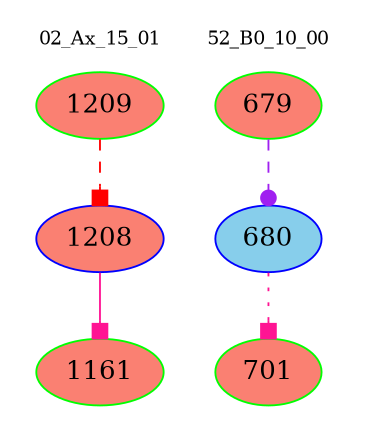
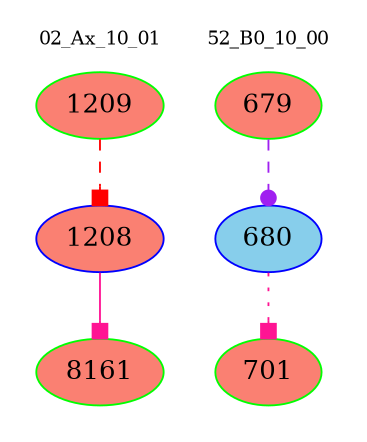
  digraph {
    node [color=green fillcolor=salmon style=filled]
    edge [arrowhead=box color=deeppink style=dashed]
    n1 [label=1209]
    n2 [color=blue label=1208]
-   n3 [label=1161]
+   n3 [label=8161]
    n4 [label=679]
    n5 [color=blue fillcolor=skyblue label=680]
    n6 [label=701]
    subgraph cluster_1 {
      color=white
      fontsize=10
-     label="02_Ax_15_01"
+     label="02_Ax_10_01"
      n1
      n2
      n3
    }
    subgraph cluster_2 {
      color=white
      fontsize=10
      label="52_B0_10_00"
      n4
      n5
      n6
    }
    n1 -> n2 [color=red]
    n2 -> n3 [style=solid]
    n4 -> n5 [arrowhead=dot color=purple]
    n5 -> n6 [style=dotted]
  }
